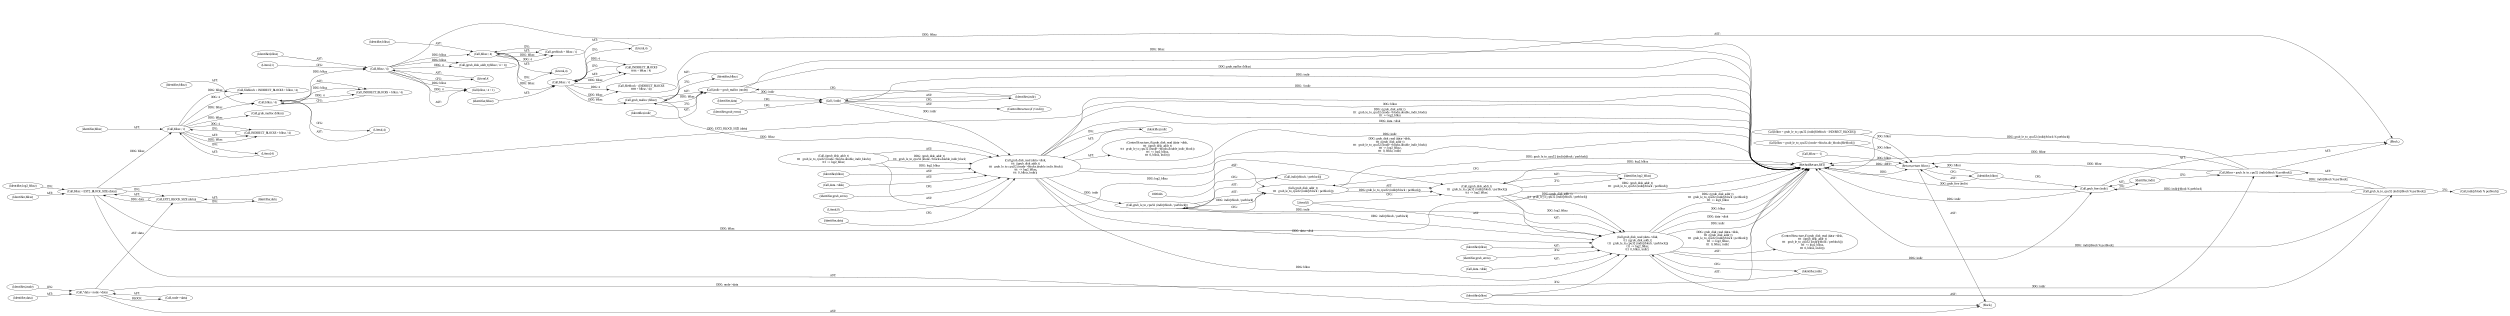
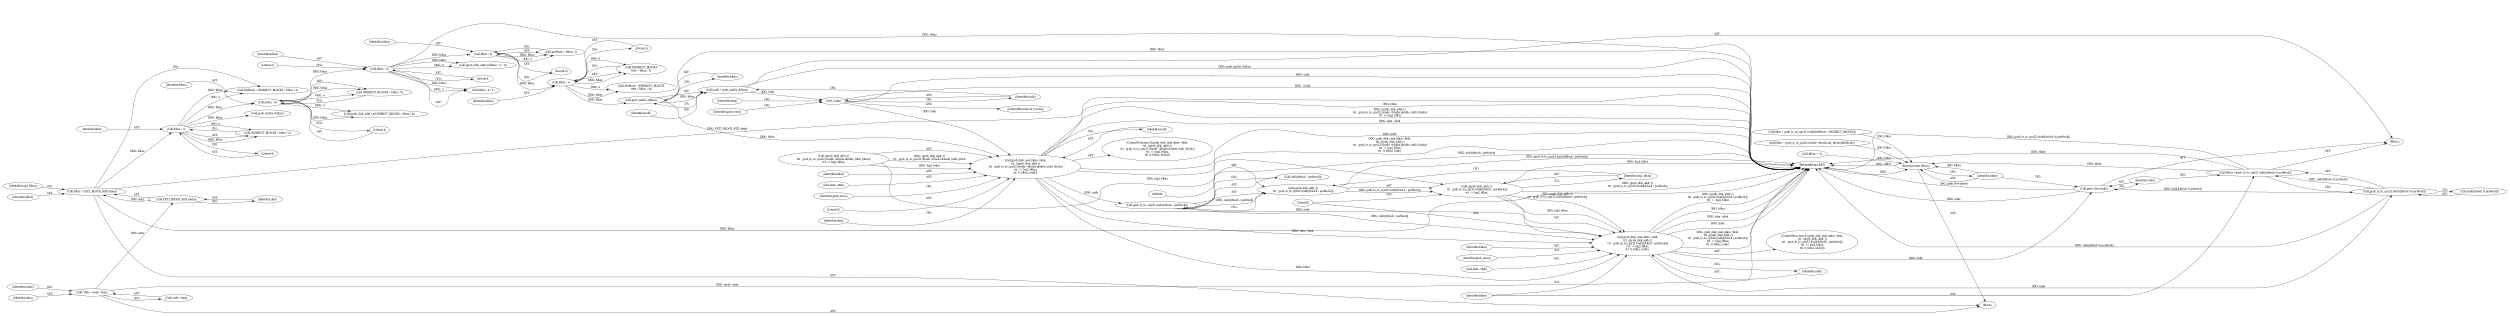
  digraph {
    fontname="PT Serif"
    rankdir=LR
    node [fontname="PT Serif"]
    edge [fontname="PT Serif"]
    n1 [label="(Call,grub_malloc (blksz))"]
-   n2 [label="(Call,indir = grub_malloc (node))"]
+   n2 [label="(Call,indir = grub_malloc (blksz))"]
    n3 [label="(Call,grub_disk_read (data->disk,\n \t\t\t  ((grub_disk_addr_t)\n \t\t\t   grub_le_to_cpu32 (inode->blocks.double_indir_block))\n \t\t\t  << log2_blksz,\n\t\t\t  0, blksz, indir))"]
    n4 [label="(MethodReturn,RET)"]
    n5 [label="(Identifier,blksz)"]
    n6 [label="(Call,! indir)"]
    n7 [label="(Block,)"]
    n8 [label="(Call,grub_disk_read (data->disk,\n \t\t\t  ((grub_disk_addr_t)\n \t\t\t   grub_le_to_cpu32 (indir[rblock / perblock]))\n \t\t\t  << log2_blksz,\n\t\t\t  0, blksz, indir))"]
    n9 [label="(Call,grub_le_to_cpu32 (indir[rblock / perblock]))"]
    n10 [label="(Identifier,indir)"]
    n11 [label="(ControlStructure,if (grub_disk_read (data->disk,\n \t\t\t  ((grub_disk_addr_t)\n \t\t\t   grub_le_to_cpu32 (inode->blocks.double_indir_block))\n \t\t\t  << log2_blksz,\n\t\t\t  0, blksz, indir)))"]
    n12 [label="(Return,return blknr;)"]
    n13 [label="(Call,blksz / 4)"]
    n14 [label="(Call,fileblock - (INDIRECT_BLOCKS\n\t\t\t\t\t + blksz / 4))"]
    n15 [label="(Literal,4)"]
    n16 [label="(Call,INDIRECT_BLOCKS\n\t\t\t\t\t + blksz / 4)"]
    n17 [label="(Call,blksz / 4)"]
    n18 [label="(Call,perblock = blksz / 4)"]
    n19 [label="(Literal,4)"]
    n20 [label="(Call,blksz / 4)"]
    n21 [label="(Literal,4)"]
    n22 [label="(Call,(grub_disk_addr_t)(blksz / 4 + 1))"]
    n23 [label="(Call,blksz / 4 + 1)"]
    n24 [label="(Call,blksz / 4)"]
+   n25 [label="(Call,(grub_disk_addr_t)(INDIRECT_BLOCKS + blksz / 4))"]
    n26 [label="(Call,INDIRECT_BLOCKS + blksz / 4)"]
    n27 [label="(Literal,4)"]
    n28 [label="(Call,blksz / 4)"]
    n29 [label="(Call,fileblock < INDIRECT_BLOCKS + blksz / 4)"]
    n30 [label="(Call,grub_malloc (blksz))"]
    n31 [label="(Call,INDIRECT_BLOCKS + blksz / 4)"]
    n32 [label="(Literal,4)"]
    n33 [label="(Call,blksz = EXT2_BLOCK_SIZE (data))"]
    n34 [label="(Call,EXT2_BLOCK_SIZE (data))"]
    n35 [label="(Block,)"]
    n36 [label="(Identifier,data)"]
    n37 [label="(Call,*data = node->data)"]
    n38 [label="(Call,node->data)"]
    n39 [label="(ControlStructure,if (! indir))"]
    n40 [label="(Identifier,indir)"]
    n41 [label="(Call,grub_le_to_cpu32 (indir[rblock % perblock]))"]
    n42 [label="(Call,grub_free (indir))"]
    n43 [label="(Identifier,indir)"]
    n44 [label="(ControlStructure,if (grub_disk_read (data->disk,\n \t\t\t  ((grub_disk_addr_t)\n \t\t\t   grub_le_to_cpu32 (indir[rblock / perblock]))\n \t\t\t  << log2_blksz,\n\t\t\t  0, blksz, indir)))"]
    n45 [label="(Call,(grub_disk_addr_t)\n \t\t\t   grub_le_to_cpu32 (indir[rblock / perblock]))"]
    n46 [label="(Call,indir[rblock / perblock])"]
    n47 [label="(Call,blknr = grub_le_to_cpu32 (indir[rblock % perblock]))"]
    n48 [label="(Call,indir[rblock % perblock])"]
    n49 [label="(Identifier,indir)"]
    n50 [label="(Identifier,blknr)"]
    n51 [label="(Call,((grub_disk_addr_t)\n \t\t\t   grub_le_to_cpu32 (indir[rblock / perblock]))\n \t\t\t  << log2_blksz)"]
    n52 [label="(Identifier,log2_blksz)"]
    n53 [label="(Identifier,blksz)"]
    n54 [label="(Identifier,log2_blksz)"]
    n55 [label="(Identifier,inode)"]
    n56 [label="(Call,data->disk)"]
    n57 [label="(Identifier,blksz)"]
    n58 [label="(Call,blknr = grub_le_to_cpu32 (inode->blocks.dir_blocks[fileblock]))"]
    n59 [label="(Identifier,blksz)"]
    n60 [label="(Identifier,indir)"]
    n61 [label="(Identifier,blksz)"]
    n62 [label="(Identifier,blksz)"]
    n63 [label="(Identifier,grub_errno)"]
    n64 [label="(Identifier,data)"]
    n65 [label="(Identifier,blknr)"]
    n66 [label="(Literal,1)"]
    n67 [label="(Identifier,grub_errno)"]
    n68 [label="(Identifier,grub_errno)"]
    n69 [label="(Call,blknr = -1)"]
    n70 [label="(Call,blknr = grub_le_to_cpu32 (indir[fileblock - INDIRECT_BLOCKS]))"]
    n71 [label="(Identifier,blksz)"]
    n72 [label="(Literal,0)"]
    n73 [label="(Identifier,blksz)"]
    n74 [label="(Call,data->disk)"]
    n75 [label="(Literal,0)"]
    n76 [label="(Identifier,data)"]
    n77 [label="(Identifier,data)"]
    n78 [label="(Call,((grub_disk_addr_t)\n \t\t\t   grub_le_to_cpu32 (inode->blocks.double_indir_block))\n \t\t\t  << log2_blksz)"]
    n79 [label="(Identifier,blksz)"]
    1000426
    n1 -> n2 [label="AST: "]
    n1 -> n2 [label="DDG: blksz"]
    n1 -> n3 [label="DDG: blksz"]
    n1 -> n4 [label="DDG: blksz"]
    n1 -> n5 [label="CFG: "]
    n2 -> n1 [label="CFG: "]
    n2 -> n4 [label="DDG: grub_malloc (blksz)"]
    n2 -> n6 [label="DDG: indir"]
    n2 -> n7 [label="AST: "]
    n3 -> n4 [label="DDG: blksz"]
    n3 -> n4 [label="DDG: ((grub_disk_addr_t)\n \t\t\t   grub_le_to_cpu32 (inode->blocks.double_indir_block))\n \t\t\t  << log2_blksz"]
    n3 -> n4 [label="DDG: data->disk"]
    n3 -> n4 [label="DDG: indir"]
    n3 -> n4 [label="DDG: grub_disk_read (data->disk,\n \t\t\t  ((grub_disk_addr_t)\n \t\t\t   grub_le_to_cpu32 (inode->blocks.double_indir_block))\n \t\t\t  << log2_blksz,\n\t\t\t  0, blksz, indir)"]
    n3 -> n8 [label="DDG: data->disk"]
    n3 -> n8 [label="DDG: blksz"]
    n3 -> n8 [label="DDG: indir"]
    n3 -> n9 [label="DDG: indir"]
    n3 -> n10 [label="CFG: "]
    n3 -> n11 [label="AST: "]
    n4 -> n12 [label="DDG: "]
    n5 -> n1 [label="AST: "]
    n6 -> n3 [label="DDG: indir"]
    n6 -> n4 [label="DDG: indir"]
    n6 -> n4 [label="DDG: ! indir"]
    n6 -> n39 [label="AST: "]
    n6 -> n40 [label="CFG: "]
    n8 -> n4 [label="DDG: indir"]
    n8 -> n4 [label="DDG: grub_disk_read (data->disk,\n \t\t\t  ((grub_disk_addr_t)\n \t\t\t   grub_le_to_cpu32 (indir[rblock / perblock]))\n \t\t\t  << log2_blksz,\n\t\t\t  0, blksz, indir)"]
    n8 -> n4 [label="DDG: ((grub_disk_addr_t)\n \t\t\t   grub_le_to_cpu32 (indir[rblock / perblock]))\n \t\t\t  << log2_blksz"]
    n8 -> n4 [label="DDG: blksz"]
    n8 -> n4 [label="DDG: data->disk"]
    n8 -> n41 [label="DDG: indir"]
    n8 -> n42 [label="DDG: indir"]
    n8 -> n43 [label="CFG: "]
    n8 -> n44 [label="AST: "]
+   n9 -> n4 [label="DDG: indir[rblock / perblock]"]
    n9 -> n8 [label="DDG: indir[rblock / perblock]"]
    n9 -> n45 [label="AST: "]
    n9 -> n45 [label="DDG: indir[rblock / perblock]"]
    n9 -> n46 [label="CFG: "]
    n10 -> n3 [label="AST: "]
    n12 -> n4 [label="DDG: <RET>"]
    n12 -> n35 [label="AST: "]
    n12 -> n50 [label="CFG: "]
    n13 -> n1 [label="DDG: blksz"]
    n13 -> n14 [label="DDG: blksz"]
    n13 -> n14 [label="DDG: 4"]
    n13 -> n15 [label="CFG: "]
    n13 -> n16 [label="AST: "]
    n13 -> n16 [label="DDG: blksz"]
    n13 -> n16 [label="DDG: 4"]
    n15 -> n13 [label="AST: "]
    n16 -> n13 [label="CFG: "]
    n17 -> n13 [label="DDG: blksz"]
    n17 -> n18 [label="AST: "]
    n17 -> n18 [label="DDG: blksz"]
    n17 -> n18 [label="DDG: 4"]
    n17 -> n19 [label="CFG: "]
    n18 -> n17 [label="CFG: "]
    n19 -> n17 [label="AST: "]
    n20 -> n4 [label="DDG: blksz"]
    n20 -> n17 [label="DDG: blksz"]
    n20 -> n21 [label="CFG: "]
    n20 -> n22 [label="DDG: blksz"]
    n20 -> n22 [label="DDG: 4"]
    n20 -> n23 [label="AST: "]
    n20 -> n23 [label="DDG: blksz"]
    n20 -> n23 [label="DDG: 4"]
    n21 -> n20 [label="AST: "]
    n24 -> n20 [label="DDG: blksz"]
+   n24 -> n25 [label="DDG: blksz"]
+   n24 -> n25 [label="DDG: 4"]
    n24 -> n26 [label="AST: "]
    n24 -> n26 [label="DDG: blksz"]
    n24 -> n26 [label="DDG: 4"]
    n24 -> n27 [label="CFG: "]
    n26 -> n24 [label="CFG: "]
    n27 -> n24 [label="AST: "]
    n28 -> n24 [label="DDG: blksz"]
    n28 -> n29 [label="DDG: blksz"]
    n28 -> n29 [label="DDG: 4"]
    n28 -> n30 [label="DDG: blksz"]
    n28 -> n31 [label="AST: "]
    n28 -> n31 [label="DDG: blksz"]
    n28 -> n31 [label="DDG: 4"]
    n28 -> n32 [label="CFG: "]
    n31 -> n28 [label="CFG: "]
    n32 -> n28 [label="AST: "]
    n33 -> n4 [label="DDG: EXT2_BLOCK_SIZE (data)"]
    n33 -> n4 [label="DDG: blksz"]
    n33 -> n28 [label="DDG: blksz"]
-   n33 -> n34 [label="CFG: "]
+   n33 -> n29 [label="CFG: "]
    n33 -> n35 [label="AST: "]
    n34 -> n33 [label="AST: "]
    n34 -> n33 [label="DDG: data"]
    n34 -> n36 [label="CFG: "]
    n36 -> n34 [label="AST: "]
    n37 -> n4 [label="DDG: node->data"]
-   n37 -> n34 [label="AST: data"]
+   n37 -> n34 [label="DDG: data"]
    n37 -> n35 [label="AST: "]
-   n37 -> n38 [label="BLOCK: "]
+   n37 -> n38 [label="CFG: "]
    n38 -> n37 [label="AST: "]
    n40 -> n2 [label="CFG: "]
    n40 -> n6 [label="AST: "]
    n41 -> n4 [label="DDG: indir[rblock % perblock]"]
    n41 -> n42 [label="DDG: indir[rblock % perblock]"]
    n41 -> n47 [label="AST: "]
    n41 -> n47 [label="DDG: indir[rblock % perblock]"]
    n41 -> n48 [label="CFG: "]
    n42 -> n4 [label="DDG: indir"]
    n42 -> n4 [label="DDG: grub_free (indir)"]
    n42 -> n7 [label="AST: "]
    n42 -> n49 [label="CFG: "]
    n43 -> n8 [label="AST: "]
    n45 -> n4 [label="DDG: grub_le_to_cpu32 (indir[rblock / perblock])"]
    n45 -> n9 [label="CFG: "]
    n45 -> n51 [label="AST: "]
    n45 -> n51 [label="DDG: grub_le_to_cpu32 (indir[rblock / perblock])"]
    n46 -> n9 [label="AST: "]
    n47 -> n4 [label="DDG: grub_le_to_cpu32 (indir[rblock % perblock])"]
    n47 -> n4 [label="DDG: blknr"]
    n47 -> n7 [label="AST: "]
    n47 -> n12 [label="DDG: blknr"]
+   n47 -> n41 [label="CFG: "]
+   n48 -> n41 [label="AST: "]
    n49 -> n42 [label="AST: "]
    n49 -> n47 [label="CFG: "]
    n50 -> n12 [label="AST: "]
    n50 -> n12 [label="DDG: blknr"]
    n50 -> n42 [label="CFG: "]
    n51 -> n4 [label="DDG: (grub_disk_addr_t)\n \t\t\t   grub_le_to_cpu32 (indir[rblock / perblock])"]
    n51 -> n4 [label="DDG: log2_blksz"]
    n51 -> n8 [label="AST: "]
    n51 -> n8 [label="DDG: (grub_disk_addr_t)\n \t\t\t   grub_le_to_cpu32 (indir[rblock / perblock])"]
    n51 -> n8 [label="DDG: log2_blksz"]
    n51 -> n52 [label="CFG: "]
    n52 -> n45 [label="CFG: "]
    n52 -> n51 [label="AST: "]
    n53 -> n24 [label="AST: "]
    n54 -> n33 [label="CFG: "]
    n55 -> n37 [label="CFG: "]
    n56 -> n3 [label="AST: "]
    n57 -> n13 [label="AST: "]
    n58 -> n12 [label="DDG: blknr"]
    n59 -> n33 [label="AST: "]
    n60 -> n2 [label="AST: "]
    n61 -> n20 [label="AST: "]
    n62 -> n8 [label="AST: "]
    n63 -> n8 [label="CFG: "]
    n64 -> n37 [label="AST: "]
    n65 -> n8 [label="CFG: "]
    n65 -> n47 [label="AST: "]
    n66 -> n20 [label="CFG: "]
    n67 -> n3 [label="CFG: "]
    n68 -> n6 [label="CFG: "]
    n69 -> n12 [label="DDG: blknr"]
    n70 -> n12 [label="DDG: blknr"]
    n71 -> n17 [label="AST: "]
    n72 -> n3 [label="AST: "]
    n73 -> n28 [label="AST: "]
    n74 -> n8 [label="AST: "]
    n75 -> n8 [label="AST: "]
    n75 -> n51 [label="CFG: "]
    n76 -> n6 [label="CFG: "]
    n77 -> n3 [label="CFG: "]
    n78 -> n3 [label="AST: "]
    n78 -> n3 [label="DDG: (grub_disk_addr_t)\n \t\t\t   grub_le_to_cpu32 (inode->blocks.double_indir_block)"]
    n78 -> n3 [label="DDG: log2_blksz"]
    n78 -> n51 [label="DDG: log2_blksz"]
    n79 -> n3 [label="AST: "]
    1000426 -> n45 [label="AST: "]
  }
